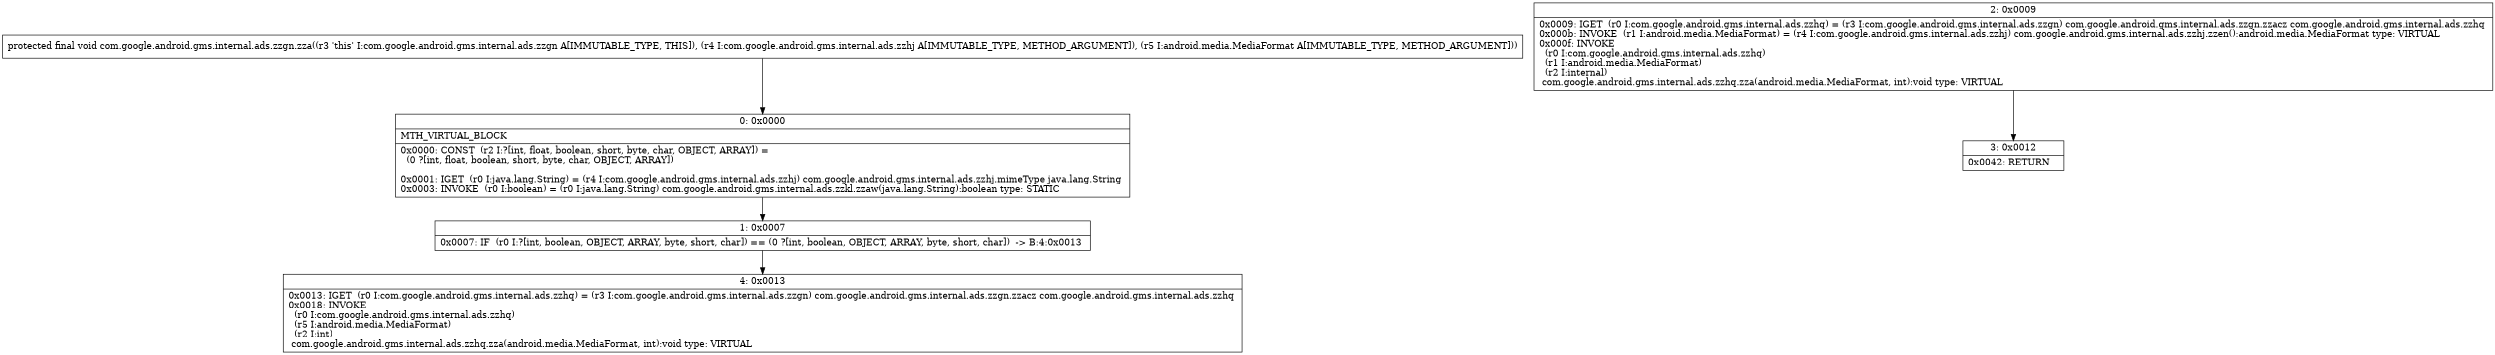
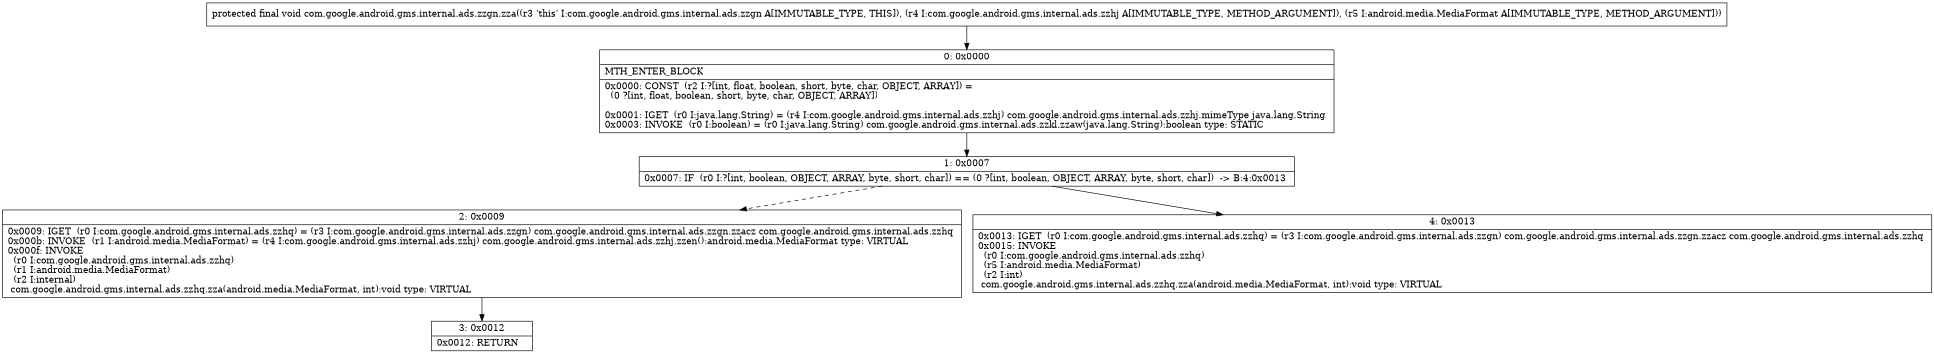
  digraph {
    node [shape=record]
-   n1 [label="{0\:\ 0x0000|MTH_VIRTUAL_BLOCK\l|0x0000: CONST  (r2 I:?[int, float, boolean, short, byte, char, OBJECT, ARRAY]) = \l  (0 ?[int, float, boolean, short, byte, char, OBJECT, ARRAY])\l \l0x0001: IGET  (r0 I:java.lang.String) = (r4 I:com.google.android.gms.internal.ads.zzhj) com.google.android.gms.internal.ads.zzhj.mimeType java.lang.String \l0x0003: INVOKE  (r0 I:boolean) = (r0 I:java.lang.String) com.google.android.gms.internal.ads.zzkl.zzaw(java.lang.String):boolean type: STATIC \l}"]
+   n1 [label="{0\:\ 0x0000|MTH_ENTER_BLOCK\l|0x0000: CONST  (r2 I:?[int, float, boolean, short, byte, char, OBJECT, ARRAY]) = \l  (0 ?[int, float, boolean, short, byte, char, OBJECT, ARRAY])\l \l0x0001: IGET  (r0 I:java.lang.String) = (r4 I:com.google.android.gms.internal.ads.zzhj) com.google.android.gms.internal.ads.zzhj.mimeType java.lang.String \l0x0003: INVOKE  (r0 I:boolean) = (r0 I:java.lang.String) com.google.android.gms.internal.ads.zzkl.zzaw(java.lang.String):boolean type: STATIC \l}"]
    n2 [label="{1\:\ 0x0007|0x0007: IF  (r0 I:?[int, boolean, OBJECT, ARRAY, byte, short, char]) == (0 ?[int, boolean, OBJECT, ARRAY, byte, short, char])  \-\> B:4:0x0013 \l}"]
    n3 [label="{2\:\ 0x0009|0x0009: IGET  (r0 I:com.google.android.gms.internal.ads.zzhq) = (r3 I:com.google.android.gms.internal.ads.zzgn) com.google.android.gms.internal.ads.zzgn.zzacz com.google.android.gms.internal.ads.zzhq \l0x000b: INVOKE  (r1 I:android.media.MediaFormat) = (r4 I:com.google.android.gms.internal.ads.zzhj) com.google.android.gms.internal.ads.zzhj.zzen():android.media.MediaFormat type: VIRTUAL \l0x000f: INVOKE  \l  (r0 I:com.google.android.gms.internal.ads.zzhq)\l  (r1 I:android.media.MediaFormat)\l  (r2 I:internal)\l com.google.android.gms.internal.ads.zzhq.zza(android.media.MediaFormat, int):void type: VIRTUAL \l}"]
-   n4 [label="{4\:\ 0x0013|0x0013: IGET  (r0 I:com.google.android.gms.internal.ads.zzhq) = (r3 I:com.google.android.gms.internal.ads.zzgn) com.google.android.gms.internal.ads.zzgn.zzacz com.google.android.gms.internal.ads.zzhq \l0x0018: INVOKE  \l  (r0 I:com.google.android.gms.internal.ads.zzhq)\l  (r5 I:android.media.MediaFormat)\l  (r2 I:int)\l com.google.android.gms.internal.ads.zzhq.zza(android.media.MediaFormat, int):void type: VIRTUAL \l}"]
-   n5 [label="{3\:\ 0x0012|0x0042: RETURN   \l}"]
+   n4 [label="{4\:\ 0x0013|0x0013: IGET  (r0 I:com.google.android.gms.internal.ads.zzhq) = (r3 I:com.google.android.gms.internal.ads.zzgn) com.google.android.gms.internal.ads.zzgn.zzacz com.google.android.gms.internal.ads.zzhq \l0x0015: INVOKE  \l  (r0 I:com.google.android.gms.internal.ads.zzhq)\l  (r5 I:android.media.MediaFormat)\l  (r2 I:int)\l com.google.android.gms.internal.ads.zzhq.zza(android.media.MediaFormat, int):void type: VIRTUAL \l}"]
+   n5 [label="{3\:\ 0x0012|0x0012: RETURN   \l}"]
    n6 [label="{protected final void com.google.android.gms.internal.ads.zzgn.zza((r3 'this' I:com.google.android.gms.internal.ads.zzgn A[IMMUTABLE_TYPE, THIS]), (r4 I:com.google.android.gms.internal.ads.zzhj A[IMMUTABLE_TYPE, METHOD_ARGUMENT]), (r5 I:android.media.MediaFormat A[IMMUTABLE_TYPE, METHOD_ARGUMENT])) }"]
    n1 -> n2
+   n2 -> n3 [style=dashed]
    n2 -> n4
    n3 -> n5
    n6 -> n1
  }
